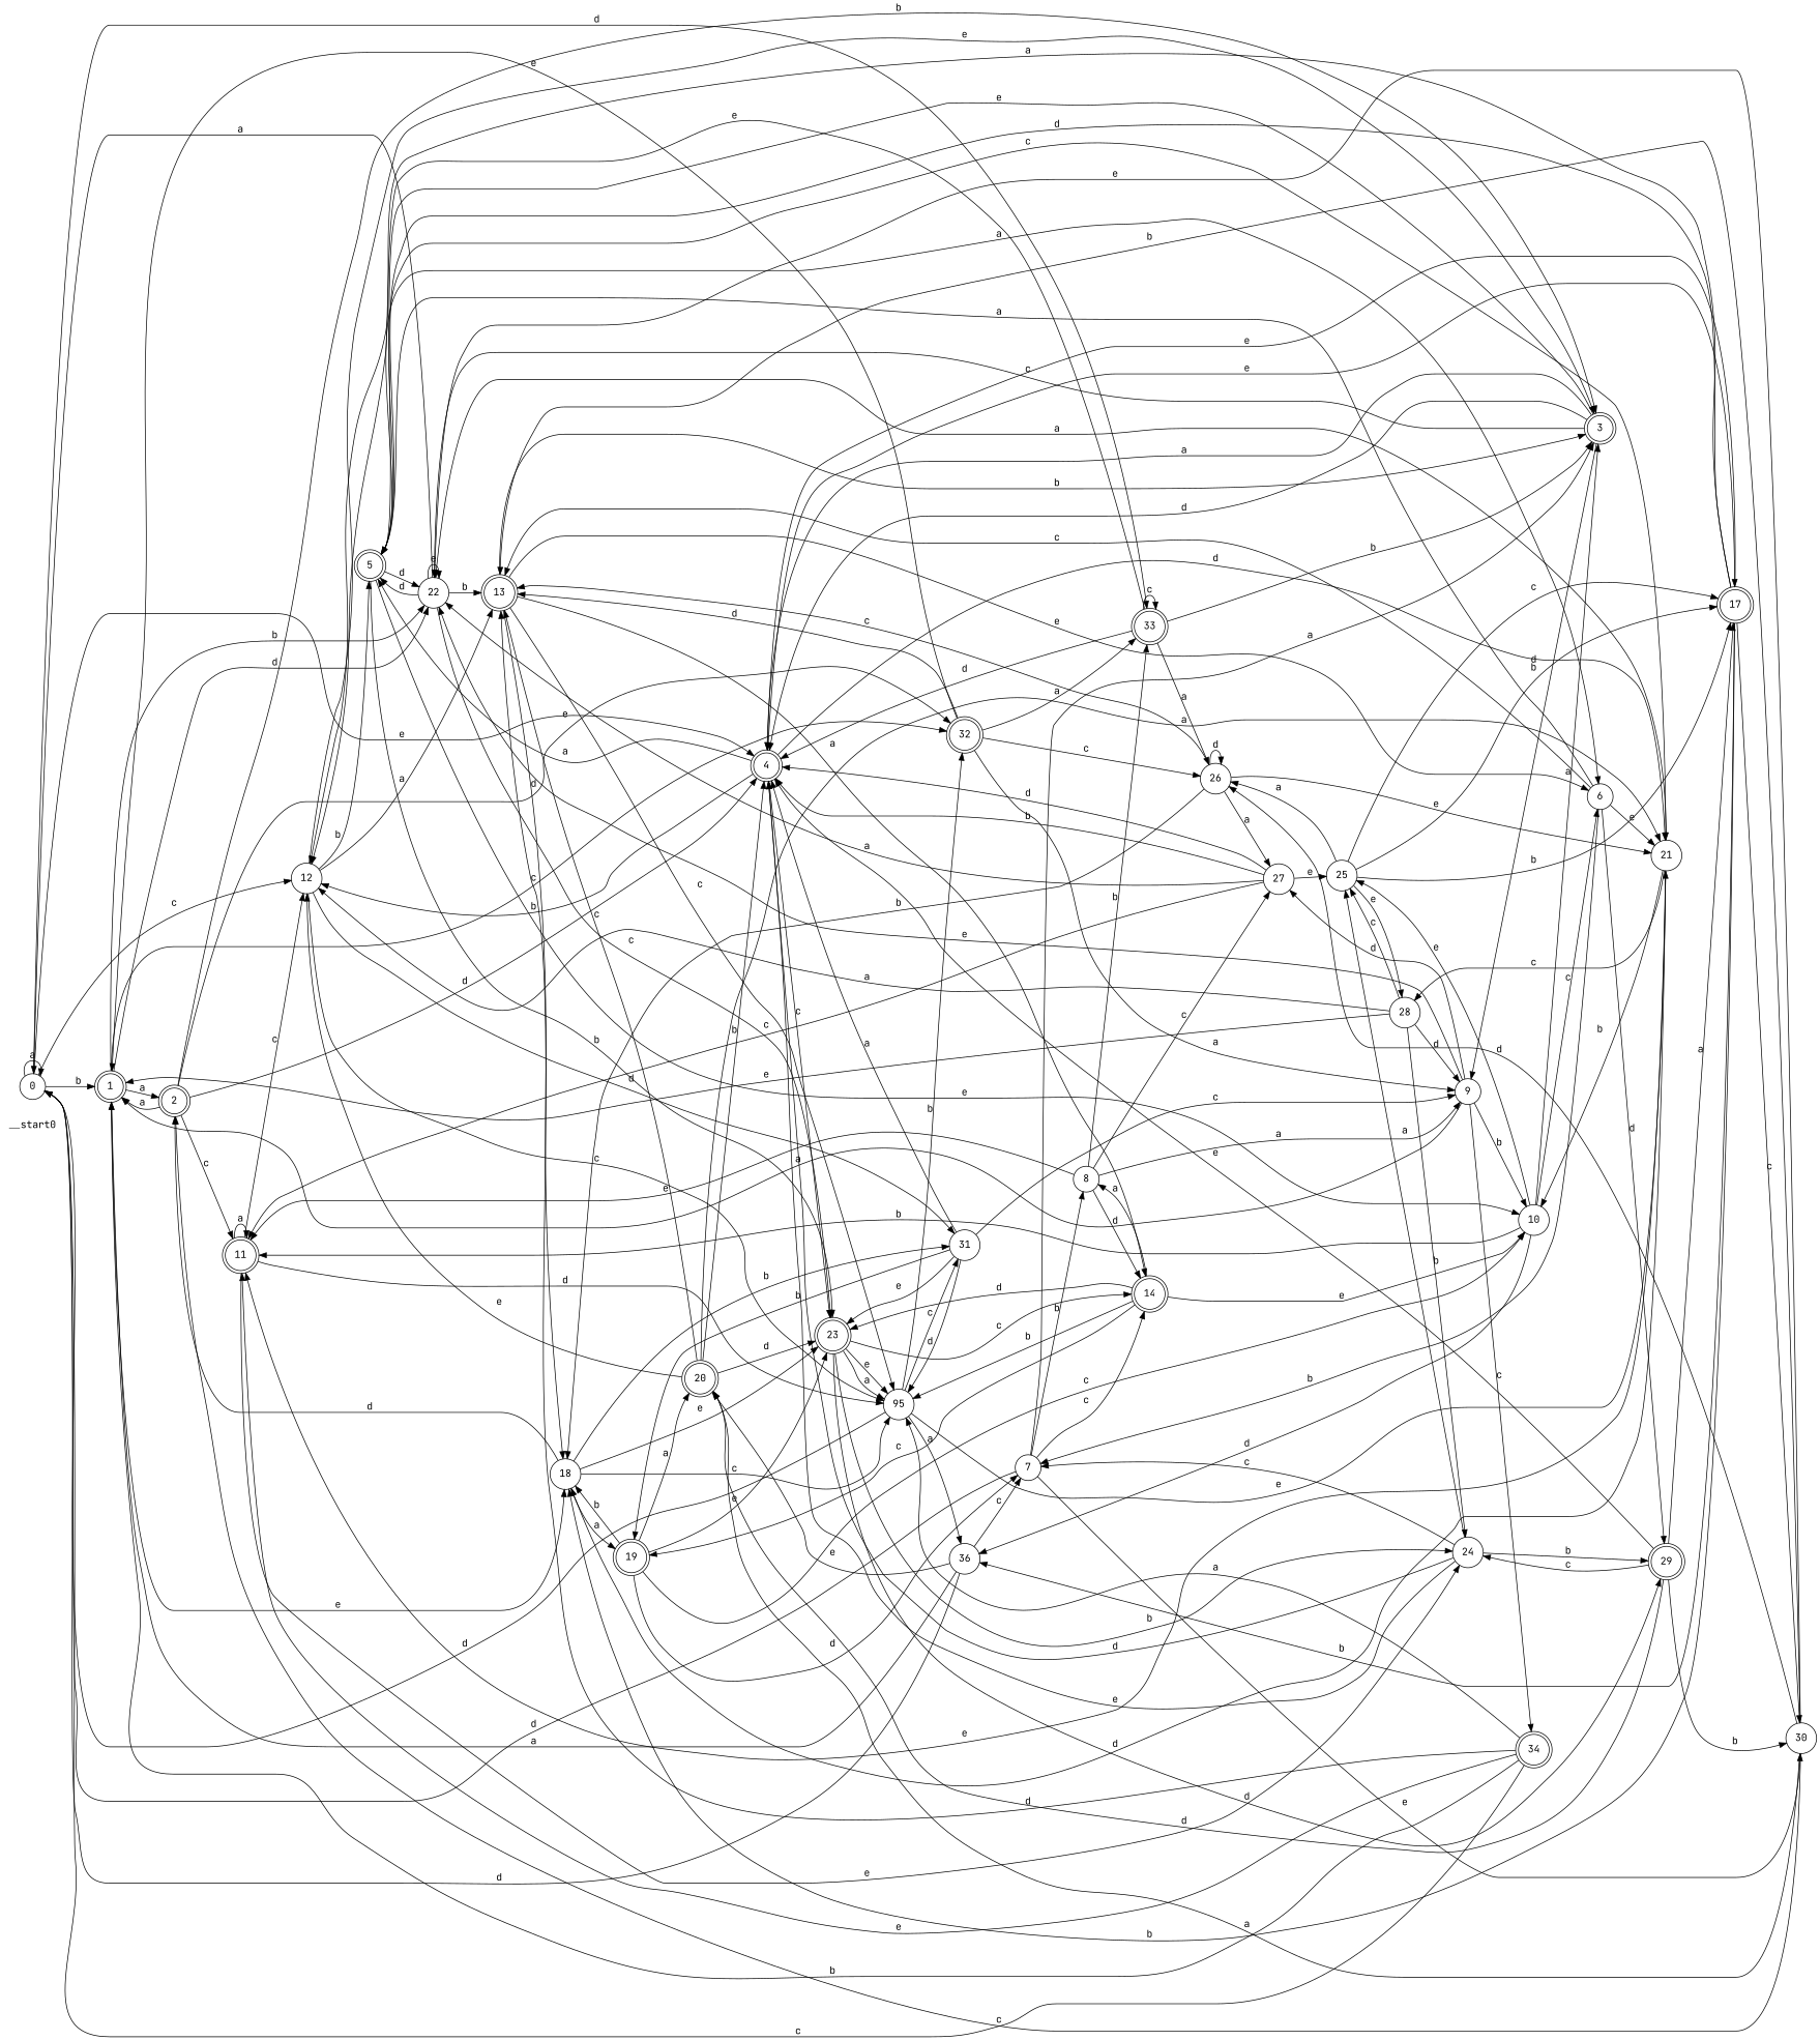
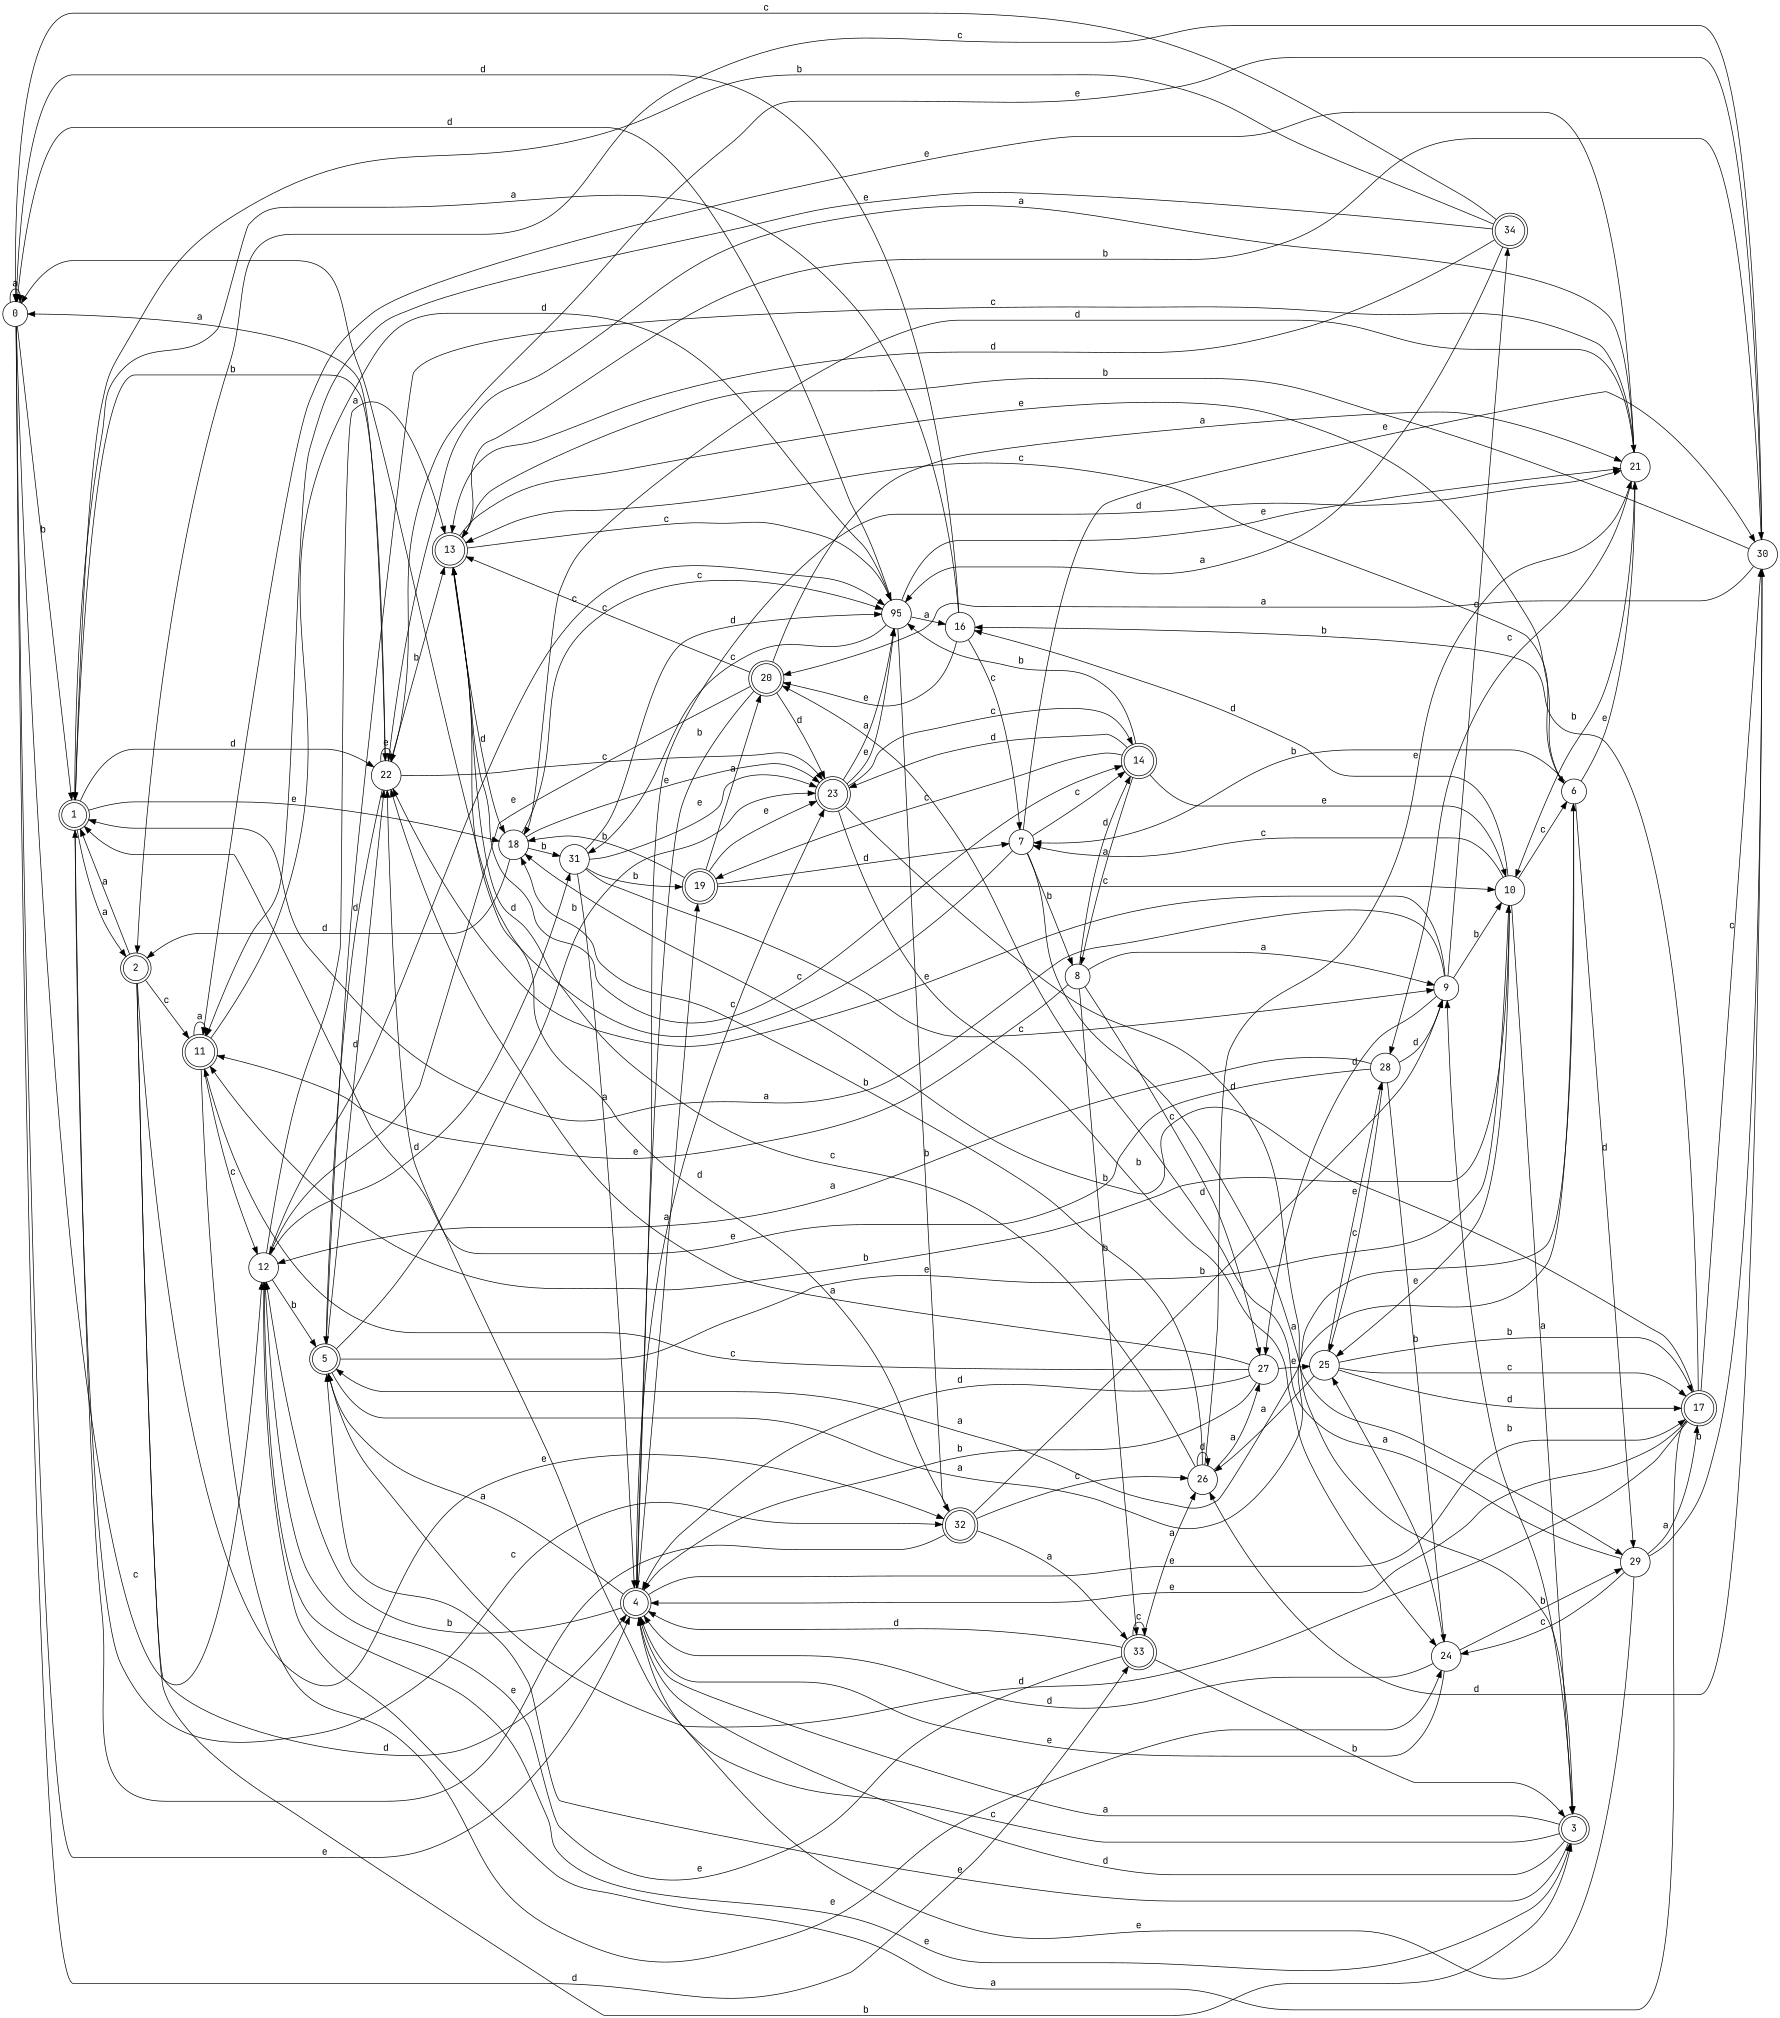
  digraph {
    fontname="JetBrains Mono"
    rankdir=LR
    node [fontname="JetBrains Mono" shape=circle color=black fillcolor=white style=filled]
    edge [fontname="JetBrains Mono"]
-   __start0 [shape=none color="" fillcolor="" style=""]
    n2 [label=0]
    n3 [label=1 shape=doublecircle style="rounded,filled"]
    n4 [label=4 shape=doublecircle style="rounded,filled"]
    n5 [label=12]
    n6 [label=33 shape=doublecircle style="rounded,filled"]
    n7 [label=2 shape=doublecircle style="rounded,filled"]
    n8 [label=18]
    n9 [label=22]
    n10 [label=32 shape=doublecircle style="rounded,filled"]
    n11 [label=5 shape=doublecircle style="rounded,filled"]
    n12 [label=17 shape=doublecircle style="rounded,filled"]
    n13 [label=21]
    n14 [label=23 shape=doublecircle style="rounded,filled"]
    n15 [label=3 shape=doublecircle style="rounded,filled"]
    n16 [label=13 shape=doublecircle style="rounded,filled"]
    n17 [label=95]
    n18 [label=31]
    n19 [label=26]
    n20 [label=11 shape=doublecircle style="rounded,filled"]
    n21 [label=19 shape=doublecircle style="rounded,filled"]
    n22 [label=9]
    n23 [label=24]
    n24 [label=6]
    n25 [label=10]
    n26 [label=27]
    n27 [label=34 shape=doublecircle style="rounded,filled"]
    n28 [label=30]
-   n29 [label=36]
+   n29 [label=16]
    n30 [label=28]
-   n31 [label=29 shape=doublecircle style="rounded,filled"]
+   n31 [label=29 style="rounded,filled"]
    n32 [label=14 shape=doublecircle style="rounded,filled"]
    n33 [label=7]
    n34 [label=25]
    n35 [label=8]
    n36 [label=20 shape=doublecircle style="rounded,filled"]
    n2 -> n2 [label=a]
    n2 -> n3 [label=b]
    n2 -> n4 [label=e]
    n2 -> n5 [label=c]
    n2 -> n6 [label=d]
    n3 -> n7 [label=a]
    n3 -> n8 [label=e]
    n3 -> n9 [label=b]
    n3 -> n9 [label=d]
    n3 -> n10 [label=c]
    n4 -> n5 [label=b]
    n4 -> n11 [label=a]
    n4 -> n12 [label=e]
    n4 -> n13 [label=d]
    n4 -> n14 [label=c]
    n5 -> n11 [label=b]
    n5 -> n15 [label=e]
    n5 -> n16 [label=a]
    n5 -> n17 [label=c]
    n5 -> n18 [label=d]
    n6 -> n4 [label=d]
    n6 -> n5 [label=e]
    n6 -> n6 [label=c]
    n6 -> n15 [label=b]
    n6 -> n19 [label=a]
    n7 -> n3 [label=a]
    n7 -> n4 [label=d]
    n7 -> n10 [label=e]
    n7 -> n15 [label=b]
    n7 -> n20 [label=c]
    n8 -> n7 [label=d]
    n8 -> n14 [label=e]
    n8 -> n17 [label=c]
    n8 -> n18 [label=b]
-   n8 -> n21 [label=a]
+   n4 -> n21 [label=a]
    n9 -> n2 [label=a]
    n9 -> n9 [label=e]
    n9 -> n11 [label=d]
    n9 -> n14 [label=c]
    n9 -> n16 [label=b]
    n10 -> n3 [label=e]
    n10 -> n6 [label=a]
    n10 -> n16 [label=d]
    n10 -> n19 [label=c]
-   n10 -> n22 [label=a]
+   n10 -> n22 [label=b]
    n11 -> n9 [label=d]
    n11 -> n13 [label=c]
    n11 -> n14 [label=b]
    n11 -> n24 [label=a]
    n11 -> n25 [label=e]
    n12 -> n4 [label=e]
    n12 -> n5 [label=a]
    n12 -> n8 [label=b]
    n12 -> n11 [label=d]
    n12 -> n28 [label=c]
    n12 -> n29 [label=b]
    n13 -> n8 [label=d]
    n13 -> n9 [label=a]
    n13 -> n20 [label=e]
    n13 -> n25 [label=b]
    n13 -> n30 [label=c]
    n14 -> n17 [label=a]
    n14 -> n17 [label=e]
    n14 -> n23 [label=b]
    n14 -> n31 [label=d]
    n14 -> n32 [label=c]
    n15 -> n4 [label=a]
    n15 -> n4 [label=d]
    n15 -> n9 [label=c]
    n15 -> n11 [label=e]
    n15 -> n22 [label=b]
    n16 -> n8 [label=d]
    n16 -> n17 [label=c]
    n16 -> n24 [label=e]
-   n16 -> n15 [label=b]
-   n16 -> n32 [label=a]
+   n16 -> n28 [label=b]
+   n16 -> n32 [label=c]
    n17 -> n2 [label=d]
    n17 -> n10 [label=b]
    n17 -> n13 [label=e]
    n17 -> n18 [label=c]
    n17 -> n29 [label=a]
    n18 -> n4 [label=a]
    n18 -> n14 [label=e]
    n18 -> n17 [label=d]
    n18 -> n21 [label=b]
    n18 -> n22 [label=c]
    n19 -> n8 [label=b]
    n19 -> n13 [label=e]
    n19 -> n16 [label=c]
    n19 -> n19 [label=d]
    n19 -> n26 [label=a]
    n20 -> n5 [label=c]
    n20 -> n17 [label=d]
    n20 -> n20 [label=a]
    n20 -> n23 [label=e]
    n21 -> n8 [label=b]
    n21 -> n14 [label=e]
    n21 -> n25 [label=c]
    n21 -> n33 [label=d]
    n21 -> n36 [label=a]
    n22 -> n3 [label=a]
    n22 -> n9 [label=e]
    n22 -> n25 [label=b]
    n22 -> n26 [label=d]
    n22 -> n27 [label=c]
    n23 -> n4 [label=d]
    n23 -> n4 [label=e]
    n23 -> n31 [label=b]
-   n23 -> n33 [label=c]
+   n25 -> n33 [label=c]
    n23 -> n34 [label=a]
    n24 -> n11 [label=a]
    n24 -> n13 [label=e]
    n24 -> n16 [label=c]
    n24 -> n31 [label=d]
    n24 -> n33 [label=b]
    n25 -> n15 [label=a]
    n25 -> n20 [label=b]
    n25 -> n24 [label=c]
    n25 -> n29 [label=d]
    n25 -> n34 [label=e]
    n26 -> n4 [label=b]
    n26 -> n4 [label=d]
    n26 -> n9 [label=a]
    n26 -> n20 [label=c]
    n26 -> n34 [label=e]
    n27 -> n2 [label=c]
    n27 -> n3 [label=b]
    n27 -> n16 [label=d]
    n27 -> n17 [label=a]
    n27 -> n20 [label=e]
    n28 -> n7 [label=c]
    n28 -> n9 [label=e]
    n28 -> n16 [label=b]
    n28 -> n19 [label=d]
    n28 -> n36 [label=a]
    n29 -> n2 [label=d]
    n29 -> n3 [label=a]
    n29 -> n33 [label=c]
    n29 -> n36 [label=e]
    n30 -> n3 [label=e]
    n30 -> n5 [label=a]
    n30 -> n22 [label=d]
    n30 -> n23 [label=b]
    n30 -> n34 [label=c]
    n31 -> n4 [label=e]
    n31 -> n12 [label=a]
    n31 -> n23 [label=c]
    n31 -> n28 [label=b]
    n31 -> n36 [label=d]
    n32 -> n14 [label=d]
    n32 -> n17 [label=b]
    n32 -> n21 [label=c]
    n32 -> n25 [label=e]
    n32 -> n35 [label=a]
    n33 -> n2 [label=d]
    n33 -> n15 [label=a]
    n33 -> n28 [label=e]
    n33 -> n32 [label=c]
    n33 -> n35 [label=b]
    n34 -> n12 [label=b]
    n34 -> n12 [label=c]
    n34 -> n12 [label=d]
    n34 -> n19 [label=a]
    n34 -> n30 [label=e]
    n35 -> n6 [label=b]
    n35 -> n20 [label=e]
    n35 -> n22 [label=a]
    n35 -> n26 [label=c]
    n35 -> n32 [label=d]
    n36 -> n4 [label=b]
    n36 -> n5 [label=e]
    n36 -> n13 [label=a]
    n36 -> n14 [label=d]
    n36 -> n16 [label=c]
  }
